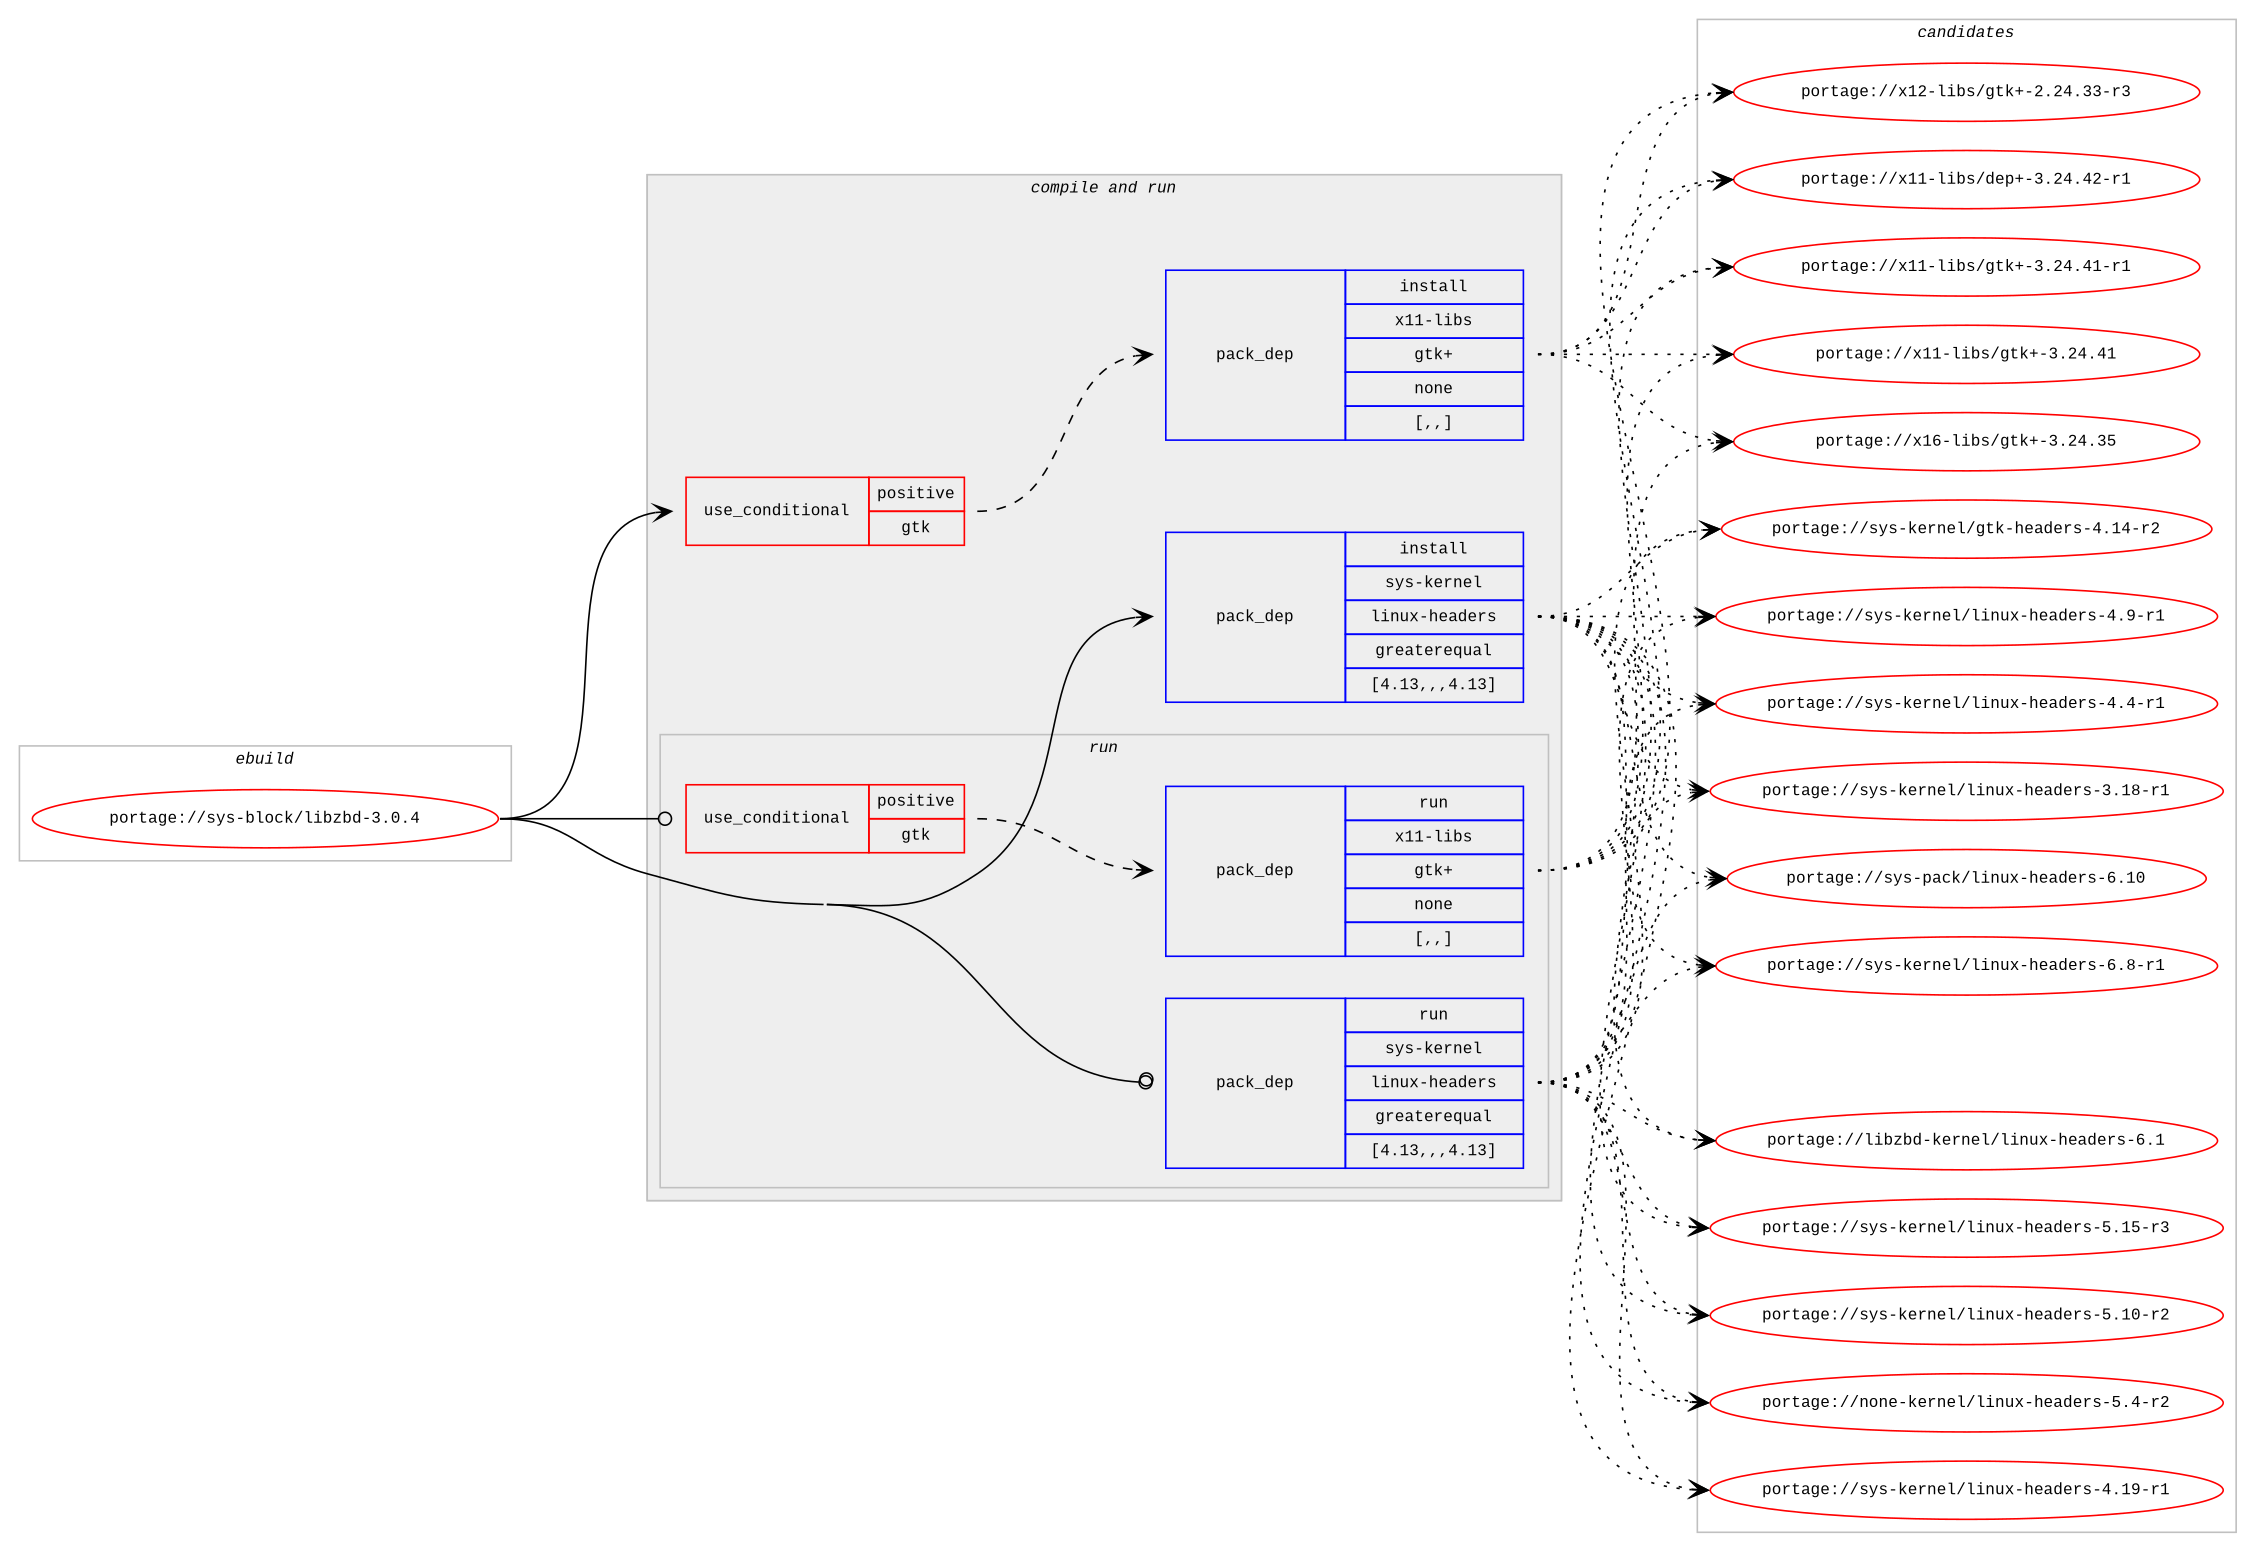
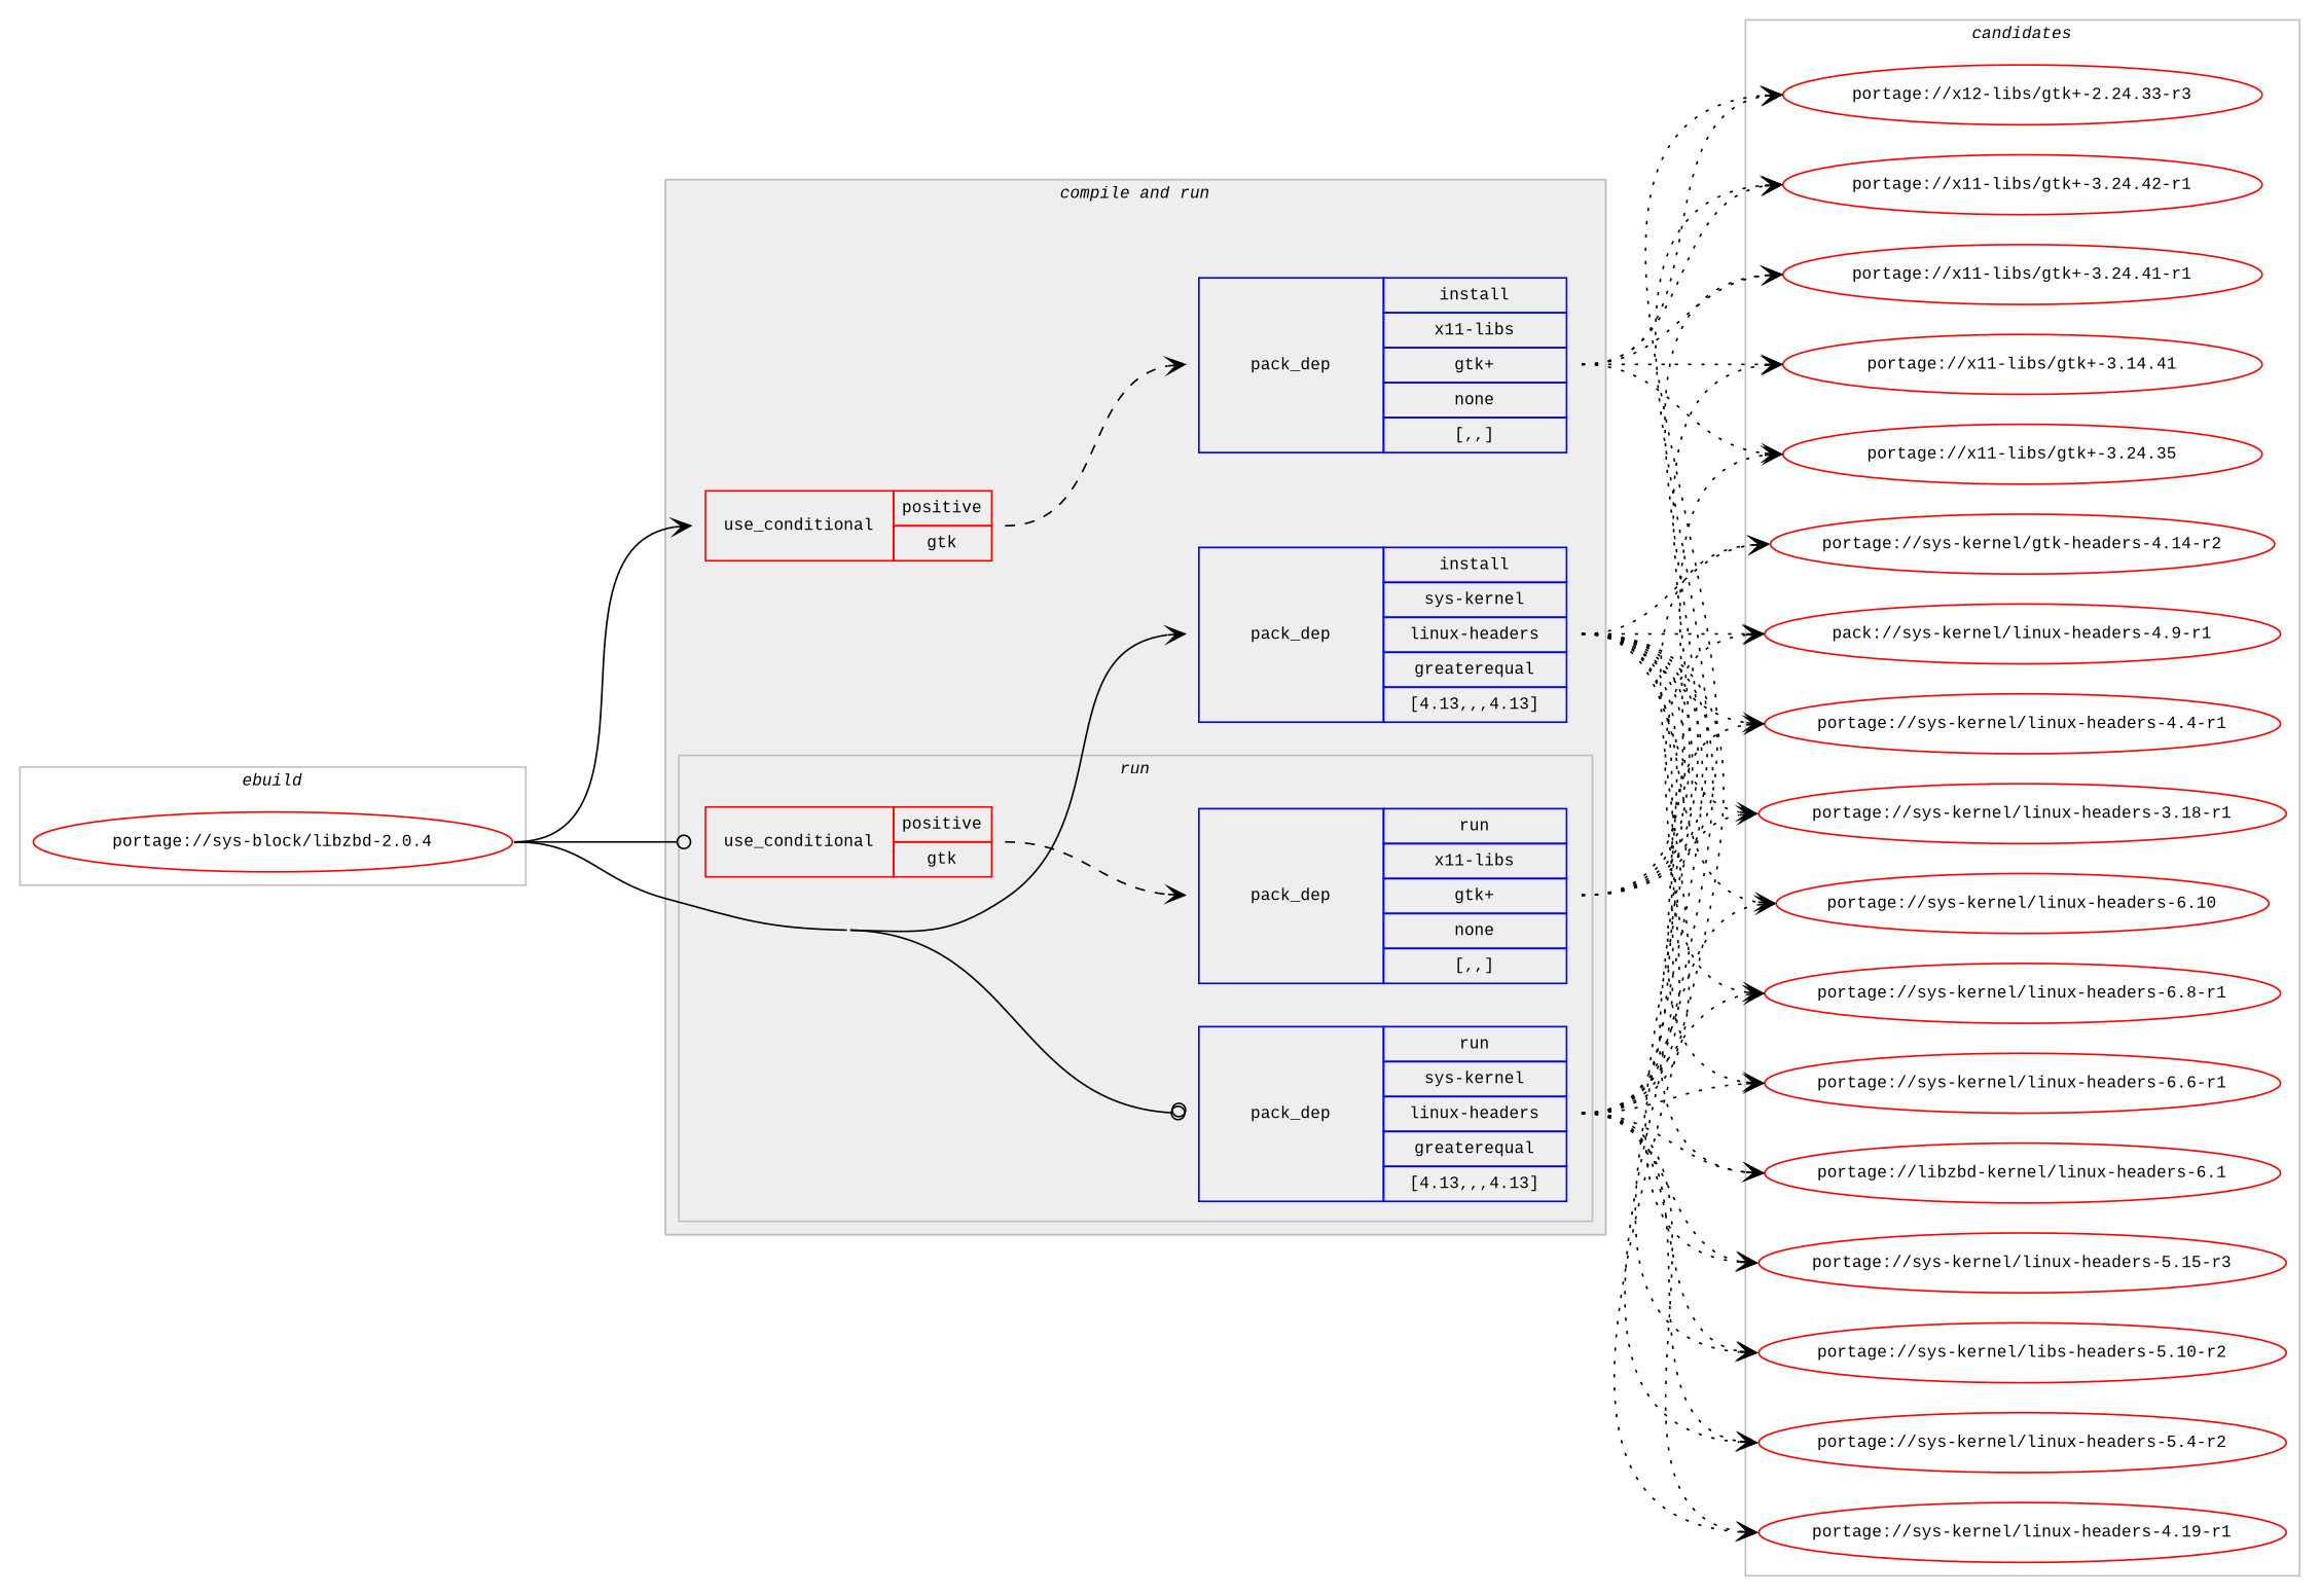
  digraph {
    compound=true
    concentrate=true
    fontname="Liberation Mono"
    fontsize=10
    newrank=true
    rankdir=LR
    ranksep=1.5
    node [color=red fontname="Liberation Mono" fontsize=10]
    edge [arrowhead=vee fontname="Liberation Mono" headport=w style=dotted tailport=e weight=100]
-   n1 [label="portage://sys-block/libzbd-3.0.4" width=4]
+   n1 [label="portage://sys-block/libzbd-2.0.4" width=4]
    n2 [color=blue label=<<TABLE BORDER="0" CELLBORDER="1" CELLSPACING="0" CELLPADDING="4" WIDTH="220"><TR><TD ROWSPAN="6" CELLPADDING="30">pack_dep</TD></TR><TR><TD WIDTH="110">install</TD></TR><TR><TD>x11-libs</TD></TR><TR><TD>gtk+</TD></TR><TR><TD>none</TD></TR><TR><TD>[,,]</TD></TR></TABLE>> shape=none]
    n3 [label=<<TABLE BORDER="0" CELLBORDER="1" CELLSPACING="0" CELLPADDING="4"><TR><TD ROWSPAN="3" CELLPADDING="10">use_conditional</TD></TR><TR><TD>positive</TD></TR><TR><TD>gtk</TD></TR></TABLE>> shape=none]
    n4 [color=blue label=<<TABLE BORDER="0" CELLBORDER="1" CELLSPACING="0" CELLPADDING="4" WIDTH="220"><TR><TD ROWSPAN="6" CELLPADDING="30">pack_dep</TD></TR><TR><TD WIDTH="110">install</TD></TR><TR><TD>sys-kernel</TD></TR><TR><TD>linux-headers</TD></TR><TR><TD>greaterequal</TD></TR><TR><TD>[4.13,,,4.13]</TD></TR></TABLE>> shape=none]
    n5 [color=blue label=<<TABLE BORDER="0" CELLBORDER="1" CELLSPACING="0" CELLPADDING="4" WIDTH="220"><TR><TD ROWSPAN="6" CELLPADDING="30">pack_dep</TD></TR><TR><TD WIDTH="110">run</TD></TR><TR><TD>x11-libs</TD></TR><TR><TD>gtk+</TD></TR><TR><TD>none</TD></TR><TR><TD>[,,]</TD></TR></TABLE>> shape=none]
    n6 [label=<<TABLE BORDER="0" CELLBORDER="1" CELLSPACING="0" CELLPADDING="4"><TR><TD ROWSPAN="3" CELLPADDING="10">use_conditional</TD></TR><TR><TD>positive</TD></TR><TR><TD>gtk</TD></TR></TABLE>> shape=none]
    n7 [color=blue label=<<TABLE BORDER="0" CELLBORDER="1" CELLSPACING="0" CELLPADDING="4" WIDTH="220"><TR><TD ROWSPAN="6" CELLPADDING="30">pack_dep</TD></TR><TR><TD WIDTH="110">run</TD></TR><TR><TD>sys-kernel</TD></TR><TR><TD>linux-headers</TD></TR><TR><TD>greaterequal</TD></TR><TR><TD>[4.13,,,4.13]</TD></TR></TABLE>> shape=none]
-   n8 [label="portage://x11-libs/dep+-3.24.42-r1" width=4]
+   n8 [label="portage://x11-libs/gtk+-3.24.42-r1" width=4]
    n9 [label="portage://x11-libs/gtk+-3.24.41-r1" width=4]
-   n10 [label="portage://x11-libs/gtk+-3.24.41" width=4]
-   n11 [label="portage://x16-libs/gtk+-3.24.35" width=4]
+   n10 [label="portage://x11-libs/gtk+-3.14.41" width=4]
+   n11 [label="portage://x11-libs/gtk+-3.24.35" width=4]
    n12 [label="portage://x12-libs/gtk+-2.24.33-r3" width=4]
-   n13 [label="portage://sys-pack/linux-headers-6.10" width=4]
+   n13 [label="portage://sys-kernel/linux-headers-6.10" width=4]
    n14 [label="portage://sys-kernel/linux-headers-6.8-r1" width=4]
+   n15 [label="portage://sys-kernel/linux-headers-6.6-r1" width=4]
    n16 [label="portage://libzbd-kernel/linux-headers-6.1" width=4]
    n17 [label="portage://sys-kernel/linux-headers-5.15-r3" width=4]
-   n18 [label="portage://sys-kernel/linux-headers-5.10-r2" width=4]
-   n19 [label="portage://none-kernel/linux-headers-5.4-r2" width=4]
+   n18 [label="portage://sys-kernel/libs-headers-5.10-r2" width=4]
+   n19 [label="portage://sys-kernel/linux-headers-5.4-r2" width=4]
    n20 [label="portage://sys-kernel/linux-headers-4.19-r1" width=4]
    n21 [label="portage://sys-kernel/gtk-headers-4.14-r2" width=4]
-   n22 [label="portage://sys-kernel/linux-headers-4.9-r1" width=4]
+   n22 [label="pack://sys-kernel/linux-headers-4.9-r1" width=4]
    n23 [label="portage://sys-kernel/linux-headers-4.4-r1" width=4]
    n24 [label="portage://sys-kernel/linux-headers-3.18-r1" width=4]
    subgraph cluster_1 {
      color=gray
      label=<<i>ebuild</i>>
      n1
    }
    subgraph cluster_2 {
      color=gray
      label=<<i>dependencies</i>>
      subgraph cluster_3 {
        color=gray
        fillcolor="#eeeeee"
        label=<<i>compile</i>>
        style=filled
        subgraph sub_4 {
          color=gray
          fillcolor="#eeeeee"
          label=<<i>compile</i>>
          style=filled
          n3
          subgraph sub_5 {
            color=gray
            fillcolor="#eeeeee"
            label=<<i>compile</i>>
            style=filled
            n2
          }
        }
        subgraph sub_6 {
          color=gray
          fillcolor="#eeeeee"
          label=<<i>compile</i>>
          style=filled
          n4
        }
      }
      subgraph cluster_7 {
        color=gray
        fillcolor="#eeeeee"
        label=<<i>compile and run</i>>
        style=filled
      }
      subgraph cluster_8 {
        color=gray
        fillcolor="#eeeeee"
        label=<<i>run</i>>
        style=filled
        subgraph sub_9 {
          color=gray
          fillcolor="#eeeeee"
          label=<<i>run</i>>
          style=filled
          n6
          subgraph sub_10 {
            color=gray
            fillcolor="#eeeeee"
            label=<<i>run</i>>
            style=filled
            n5
          }
        }
        subgraph sub_11 {
          color=gray
          fillcolor="#eeeeee"
          label=<<i>run</i>>
          style=filled
          n7
        }
      }
    }
    subgraph cluster_12 {
      color=gray
      label=<<i>candidates</i>>
      rank=same
      subgraph sub_13 {
        color=black
        label=<<i>candidates</i>>
        nodesep=1
        rank=same
        n8
        n9
        n10
        n11
        n12
      }
      subgraph sub_14 {
        color=black
        label=<<i>candidates</i>>
        nodesep=1
        rank=same
        n13
        n14
+       n15
        n16
        n17
        n18
        n19
        n20
        n21
        n22
        n23
        n24
      }
      subgraph sub_15 {
        color=black
        label=<<i>candidates</i>>
        nodesep=1
        rank=same
        n8
        n9
        n10
        n11
        n12
      }
      subgraph sub_16 {
        color=black
        label=<<i>candidates</i>>
        nodesep=1
        rank=same
        n13
        n14
+       n15
        n16
        n17
        n18
        n19
        n20
        n21
        n22
        n23
        n24
      }
    }
    n1 -> n3 [style=solid weight=20]
    n1 -> n4 [style=solid weight=20]
    n1 -> n6 [arrowhead=odot style=solid weight=20]
    n1 -> n7 [arrowhead=odot style=solid weight=20]
    n2 -> n8
    n2 -> n9
    n2 -> n10
    n2 -> n11
    n2 -> n12
    n3 -> n2 [style=dashed weight=20]
    n4 -> n13
    n4 -> n14
+   n4 -> n15
    n4 -> n16
    n4 -> n17
    n4 -> n18
    n4 -> n19
    n4 -> n20
    n4 -> n21
    n4 -> n22
    n4 -> n23
    n4 -> n24
    n5 -> n8
    n5 -> n9
    n5 -> n10
    n5 -> n11
    n5 -> n12
    n6 -> n5 [style=dashed weight=20]
    n7 -> n13
    n7 -> n14
+   n7 -> n15
    n7 -> n16
    n7 -> n17
    n7 -> n18
    n7 -> n19
    n7 -> n20
    n7 -> n21
    n7 -> n22
    n7 -> n23
    n7 -> n24
  }
